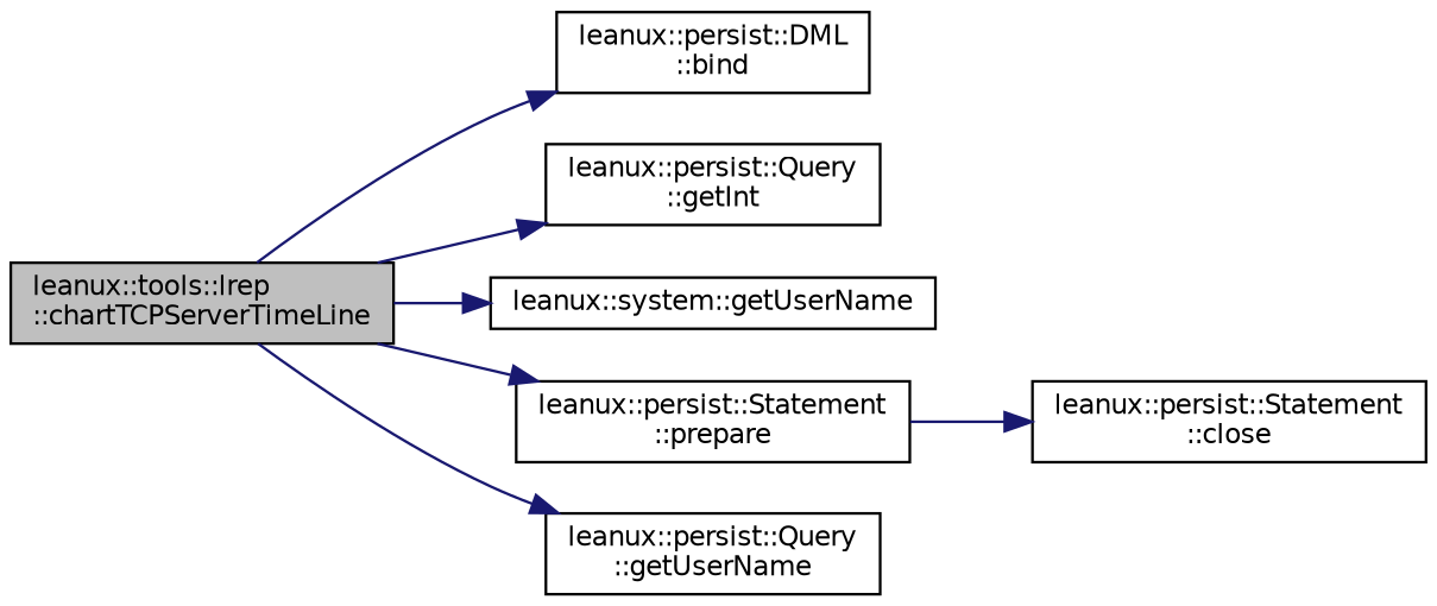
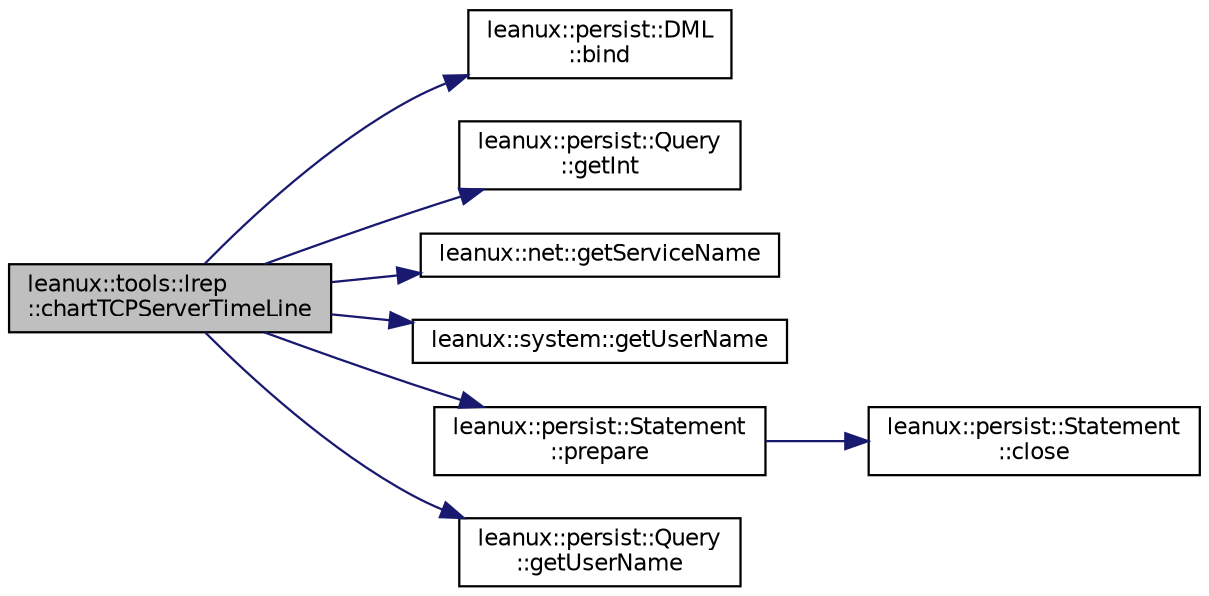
  digraph {
    rankdir=LR
    node [color=black fontname=Helvetica fontsize=10 shape=record]
    edge [color=midnightblue fontname=Helvetica fontsize=10 labelfontname=Helvetica labelfontsize=10 style=solid]
    n1 [fillcolor=grey75 fontcolor=black height=0.2 label="leanux::tools::lrep\l::chartTCPServerTimeLine" style=filled width=0.4]
    n2 [height=0.2 label="leanux::persist::DML\l::bind" width=0.4]
    n3 [height=0.2 label="leanux::persist::Query\l::getInt" width=0.4]
+   n4 [height=0.2 label="leanux::net::getServiceName" width=0.4]
    n5 [height=0.2 label="leanux::system::getUserName" width=0.4]
    n6 [height=0.2 label="leanux::persist::Statement\l::prepare" width=0.4]
    n7 [height=0.2 label="leanux::persist::Query\l::getUserName" width=0.4]
    n8 [height=0.2 label="leanux::persist::Statement\l::close" width=0.4]
    n1 -> n2
    n1 -> n3
+   n1 -> n4
    n1 -> n5
    n1 -> n6
    n1 -> n7
    n6 -> n8
  }
